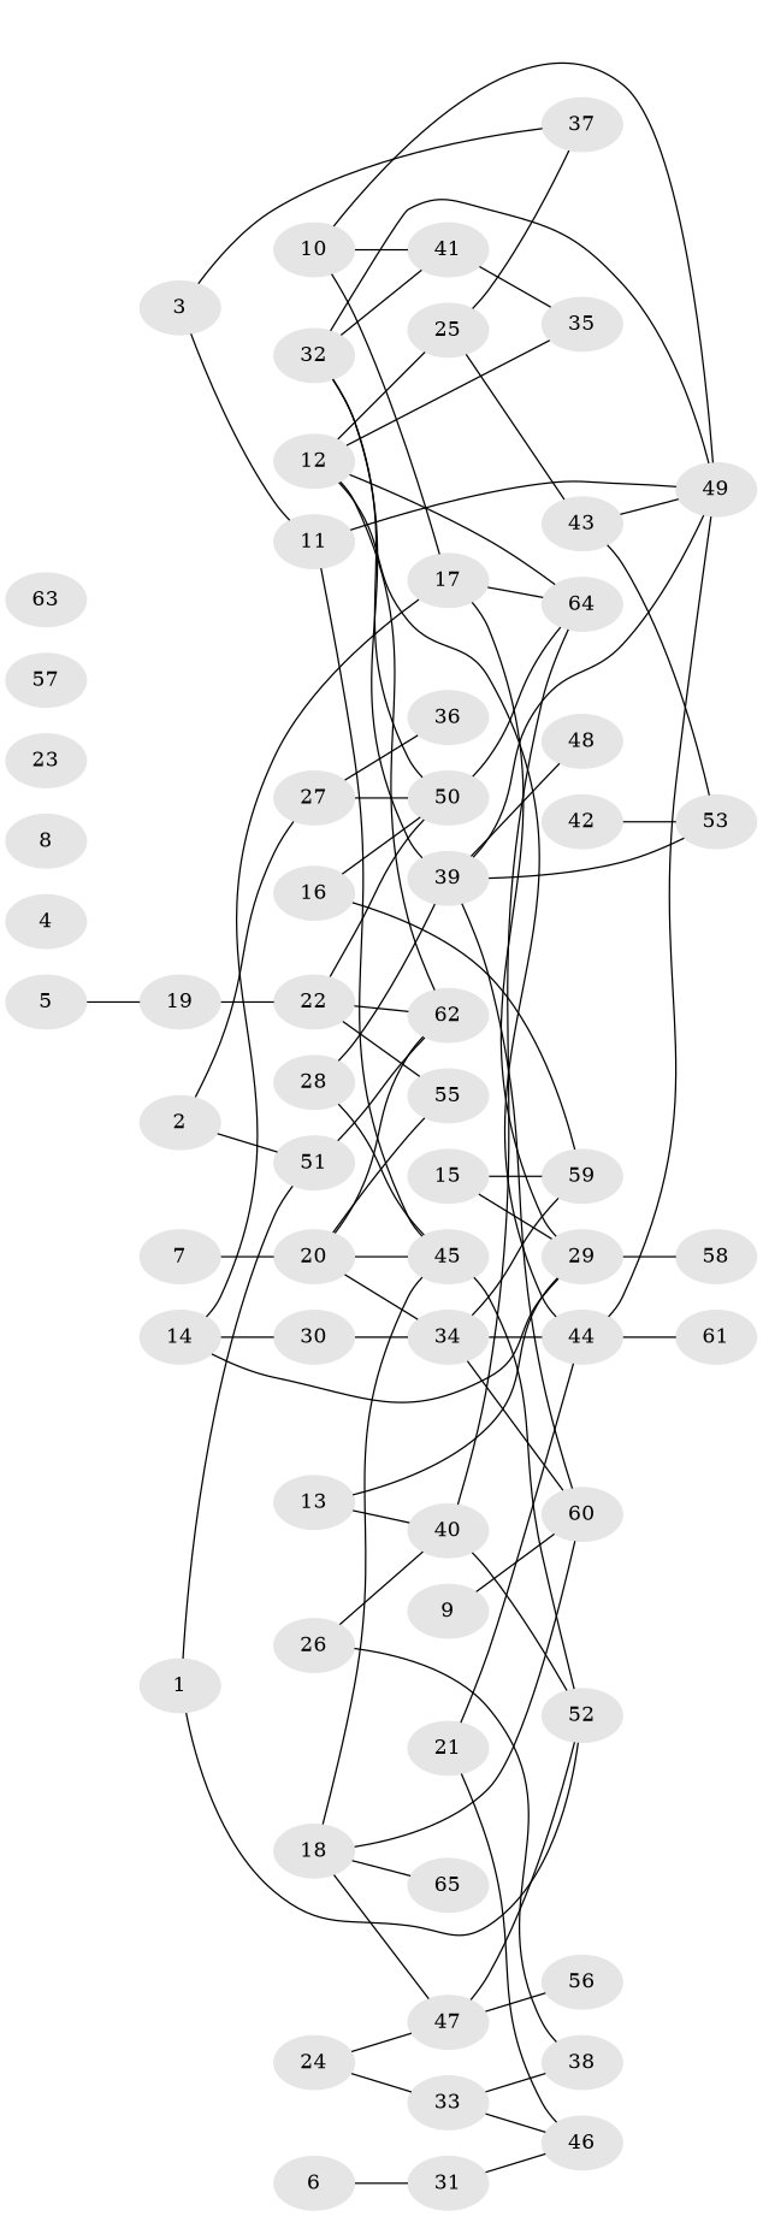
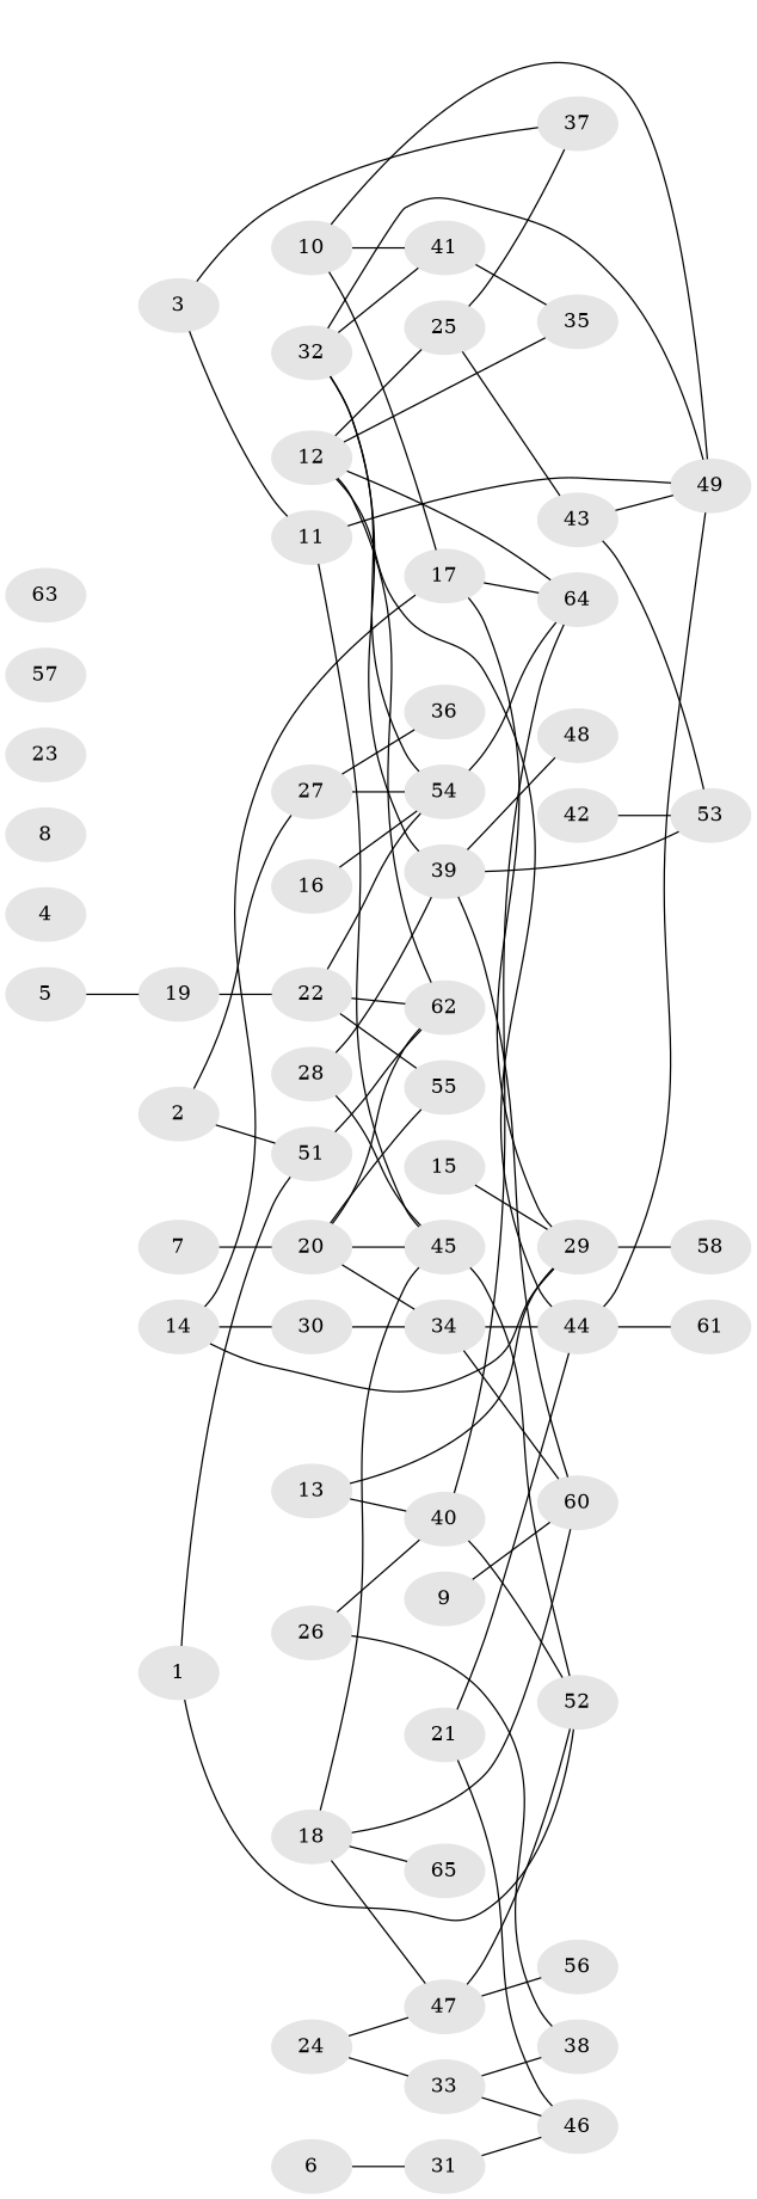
  graph {
    fontname="DejaVu Serif"
    rankdir=LR
    node [color=gray90 fontname="DejaVu Serif" style=filled]
    edge [fontname="DejaVu Serif"]
    1
    51
    52
    62
    2
    27
-   54 [label=50]
+   54
    36
    3
    11
    37
    49
    45
    4
    5
    19
    22
    6
    31
    46
    7
    20
    34
    55
    8
    9
    60
    10
    17
    41
    64
    29
    35
    12
    25
    44
    43
    61
    13
    40
    58
    14
    30
    15
-   59
    16
    18
    47
    65
    56
    21
    23
    24
    33
    38
    53
    26
    28
    39
    48
    32
    42
    57
    63
    1 -- 51
    1 -- 52
    51 -- 62
    2 -- 51
    2 -- 27
    27 -- 54
    27 -- 36
    54 -- 64
    3 -- 11
    3 -- 37
    11 -- 49
    11 -- 45
    45 -- 52
    5 -- 19
    19 -- 22
    22 -- 62
    22 -- 54
    22 -- 55
    6 -- 31
    31 -- 46
    7 -- 20
    20 -- 62
    20 -- 45
    20 -- 34
    20 -- 55
    34 -- 60
    34 -- 44
-   34 -- 59
    9 -- 60
    10 -- 49
    10 -- 17
    10 -- 41
    17 -- 64
    17 -- 29
    41 -- 35
    29 -- 58
    12 -- 62
    12 -- 64
    12 -- 35
    12 -- 25
    12 -- 44
    25 -- 37
    25 -- 43
    44 -- 49
    44 -- 61
    43 -- 49
    43 -- 53
    13 -- 29
    13 -- 40
    40 -- 52
    40 -- 64
    14 -- 17
    14 -- 29
    14 -- 30
    30 -- 34
    15 -- 29
-   15 -- 59
    16 -- 54
-   16 -- 59
    18 -- 45
    18 -- 60
    18 -- 47
    18 -- 65
    47 -- 52
    47 -- 56
    21 -- 46
    21 -- 44
    24 -- 47
    24 -- 33
    33 -- 46
    33 -- 38
    26 -- 40
    26 -- 38
    28 -- 45
    28 -- 39
-   39 -- 49
    39 -- 60
    39 -- 53
    39 -- 48
    32 -- 54
    32 -- 49
    32 -- 41
    32 -- 39
    42 -- 53
  }
